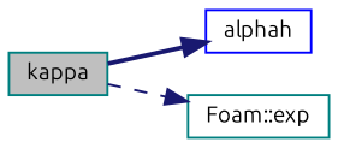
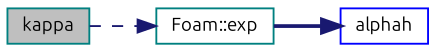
  digraph {
    fontname=Ubuntu
    rankdir=LR
    node [color=teal fontname=Ubuntu fontsize=10 shape=record]
    edge [color=midnightblue fontname=Ubuntu fontsize=10 labelfontname=Helvetica labelfontsize=10]
    n1 [fillcolor=grey75 fontcolor=black height=0.2 label=kappa style=filled width=0.4]
    n2 [color=blue height=0.2 label=alphah width=0.4]
    n3 [height=0.2 label="Foam::exp" width=0.4]
-   n1 -> n2 [style=bold]
+   n3 -> n2 [style=bold]
    n1 -> n3 [style=dashed]
  }
